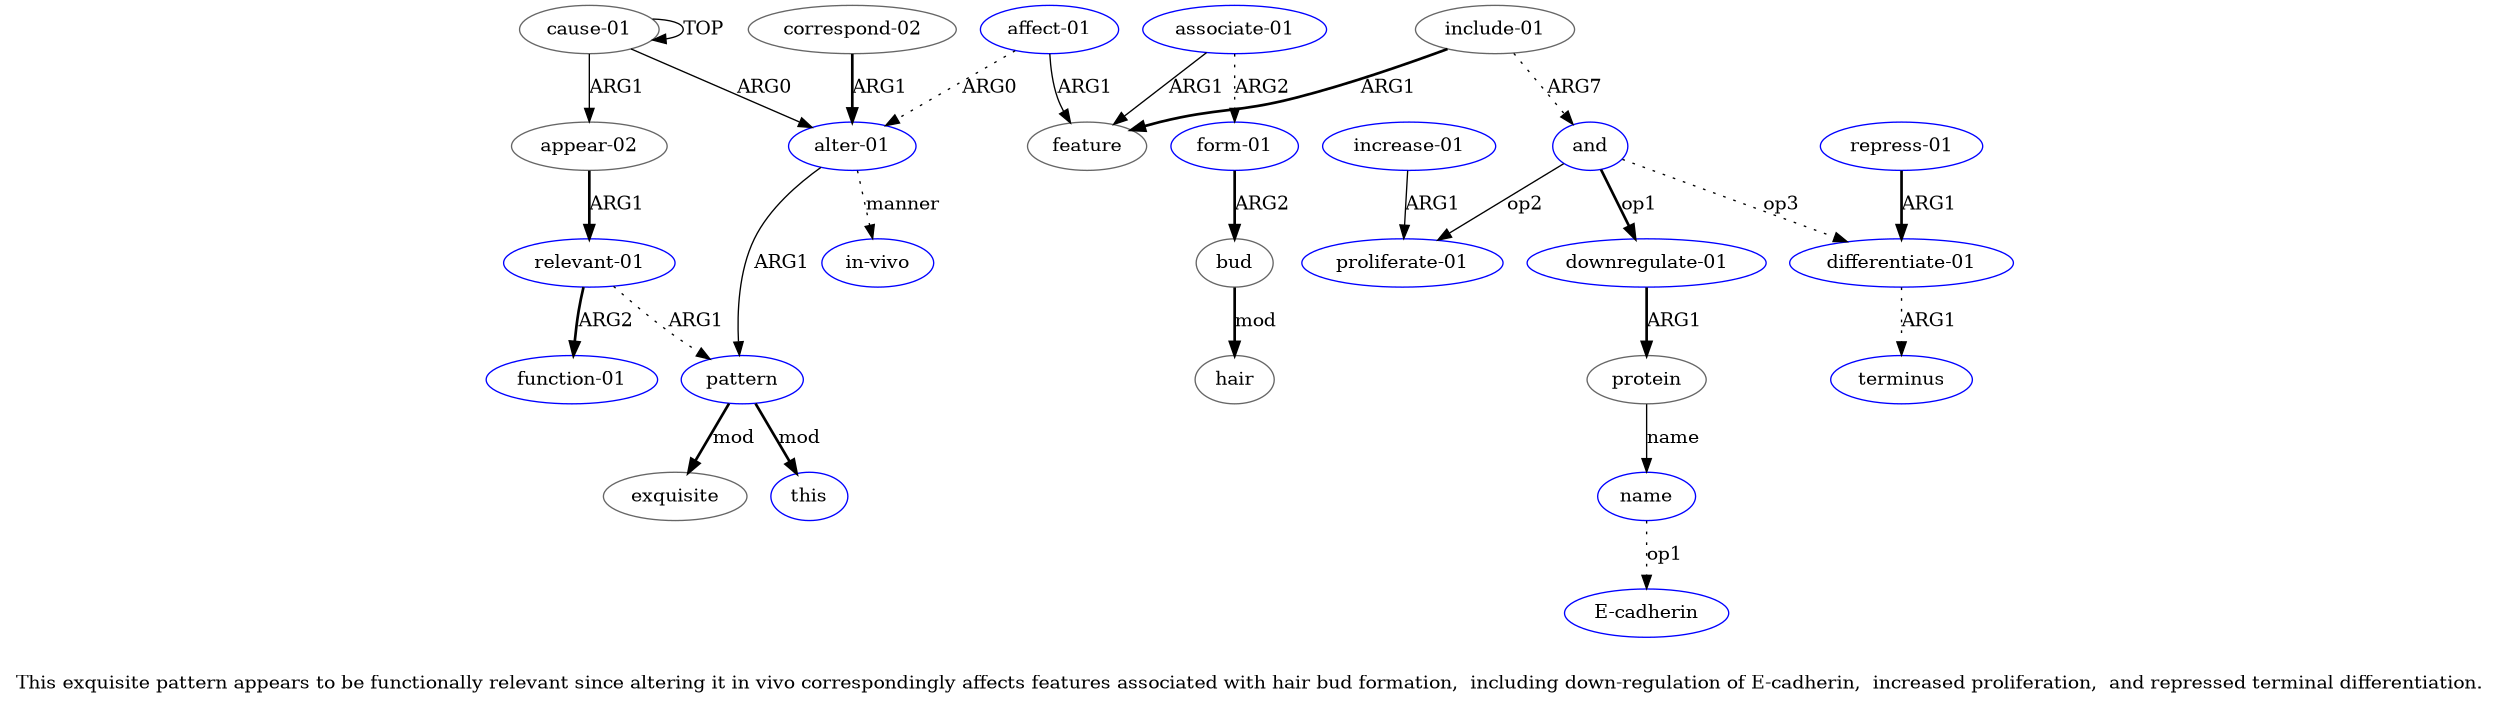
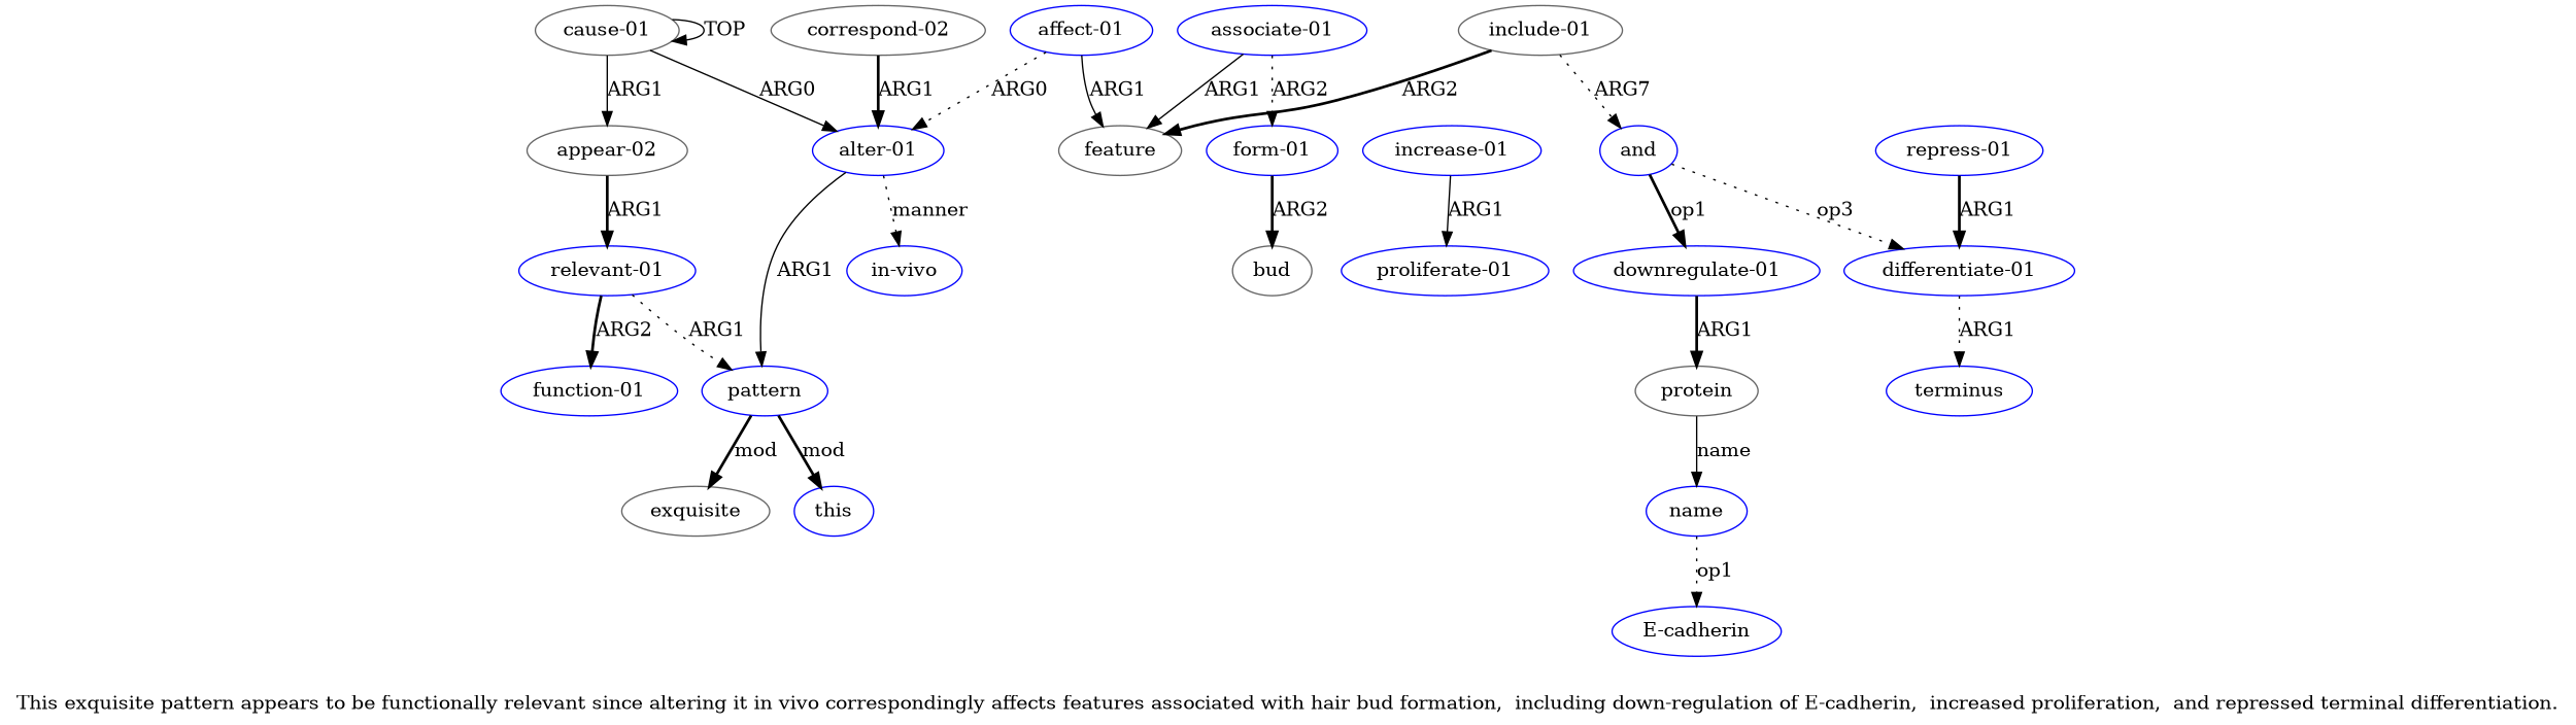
  digraph {
    label="This exquisite pattern appears to be functionally relevant since altering it in vivo correspondingly affects features associated with hair bud formation,  including down-regulation of E-cadherin,  increased proliferation,  and repressed terminal differentiation."
    node [color=blue]
    edge [color=black gold_label=ARG1 style=bold test_label=ARG1]
    n1 [color=gray40 gold_ind=20 gold_label="appear-02" label="appear-02" test_ind=20 test_label="appear-02"]
    n2 [gold_ind=21 gold_label="relevant-01" label="relevant-01" test_ind=21 test_label="relevant-01"]
    n3 [gold_ind=22 gold_label=pattern label=pattern test_ind=22 test_label=pattern]
    n4 [gold_ind=25 gold_label="function-01" label="function-01" test_ind=25 test_label="function-01"]
    n5 [gold_ind=23 gold_label=this label=this test_ind=23 test_label=this]
    n6 [color=gray40 gold_ind=24 gold_label=exquisite label=exquisite test_ind=24 test_label=exquisite]
    n7 [gold_ind=-1 gold_label="E-cadherin" label="E-cadherin" test_ind=-1 test_label="E-cadherin"]
    n8 [gold_ind=15 gold_label="proliferate-01" label="proliferate-01" test_ind=15 test_label="proliferate-01"]
    n9 [gold_ind=14 gold_label=name label=name test_ind=14 test_label=name]
    n10 [gold_ind=17 gold_label="differentiate-01" label="differentiate-01" test_ind=17 test_label="differentiate-01"]
    n11 [gold_ind=18 gold_label=terminus label=terminus test_ind=18 test_label=terminus]
    n12 [gold_ind=16 gold_label="increase-01" label="increase-01" test_ind=16 test_label="increase-01"]
    n13 [gold_ind=11 gold_label=and label=and test_ind=11 test_label=and]
    n14 [gold_ind=12 gold_label="downregulate-01" label="downregulate-01" test_ind=12 test_label="downregulate-01"]
    n15 [color=gray40 gold_ind=13 gold_label=protein label=protein test_ind=13 test_label=protein]
    n16 [color=gray40 gold_ind=10 gold_label="include-01" label="include-01" test_ind=10 test_label="include-01"]
    n17 [color=gray40 gold_ind=5 gold_label=feature label=feature test_ind=5 test_label=feature]
    n18 [gold_ind=19 gold_label="repress-01" label="repress-01" test_ind=19 test_label="repress-01"]
    n19 [gold_ind=1 gold_label="alter-01" label="alter-01" test_ind=1 test_label="alter-01"]
    n20 [gold_ind=2 gold_label="in-vivo" label="in-vivo" test_ind=2 test_label="in-vivo"]
    n21 [color=gray40 gold_ind=0 gold_label="cause-01" label="cause-01" test_ind=0 test_label="cause-01"]
    n22 [color=gray40 gold_ind=3 gold_label="correspond-02" label="correspond-02" test_ind=3 test_label="correspond-02"]
    n23 [gold_ind=4 gold_label="affect-01" label="affect-01" test_ind=4 test_label="affect-01"]
    n24 [gold_ind=7 gold_label="form-01" label="form-01" test_ind=7 test_label="form-01"]
    n25 [color=gray40 gold_ind=8 gold_label=bud label=bud test_ind=8 test_label=bud]
-   n26 [color=gray40 gold_ind=9 gold_label=hair label=hair test_ind=9 test_label=hair]
    n27 [gold_ind=6 gold_label="associate-01" label="associate-01" test_ind=6 test_label="associate-01"]
    n1 -> n2 [label=ARG1]
    n2 -> n3 [label=ARG1 style=dotted]
    n2 -> n4 [gold_label=ARG2 label=ARG2 test_label=ARG2]
    n3 -> n5 [gold_label=mod label=mod test_label=mod]
    n3 -> n6 [gold_label=mod label=mod test_label=mod]
    n9 -> n7 [gold_label=op1 label=op1 style=dotted test_label=op1]
    n10 -> n11 [label=ARG1 style=dotted]
    n12 -> n8 [label=ARG1 style=solid]
-   n13 -> n8 [gold_label=op2 label=op2 style=solid test_label=op2]
    n13 -> n10 [gold_label=op3 label=op3 style=dotted test_label=op3]
    n13 -> n14 [gold_label=op1 label=op1 test_label=op1]
    n14 -> n15 [label=ARG1]
    n15 -> n9 [gold_label=name label=name style=solid test_label=name]
    n16 -> n13 [gold_label=ARG2 label=ARG7 style=dotted test_label=ARG2]
-   n16 -> n17 [label=ARG1]
+   n16 -> n17 [label=ARG2]
    n18 -> n10 [label=ARG1]
    n19 -> n3 [label=ARG1 style=solid]
    n19 -> n20 [gold_label=manner label=manner style=dotted test_label=manner]
    n21 -> n1 [label=ARG1 style=solid]
    n21 -> n19 [gold_label=ARG0 label=ARG0 style=solid test_label=ARG0]
    n21 -> n21 [gold_label=TOP label=TOP style=solid test_label=TOP]
    n22 -> n19 [label=ARG1]
    n23 -> n17 [label=ARG1 style=solid]
    n23 -> n19 [gold_label=ARG0 label=ARG0 style=dotted test_label=ARG0]
    n24 -> n25 [label=ARG2]
-   n25 -> n26 [gold_label=mod label=mod test_label=mod]
    n27 -> n17 [label=ARG1 style=solid]
    n27 -> n24 [gold_label=ARG2 label=ARG2 style=dotted test_label=ARG2]
  }
